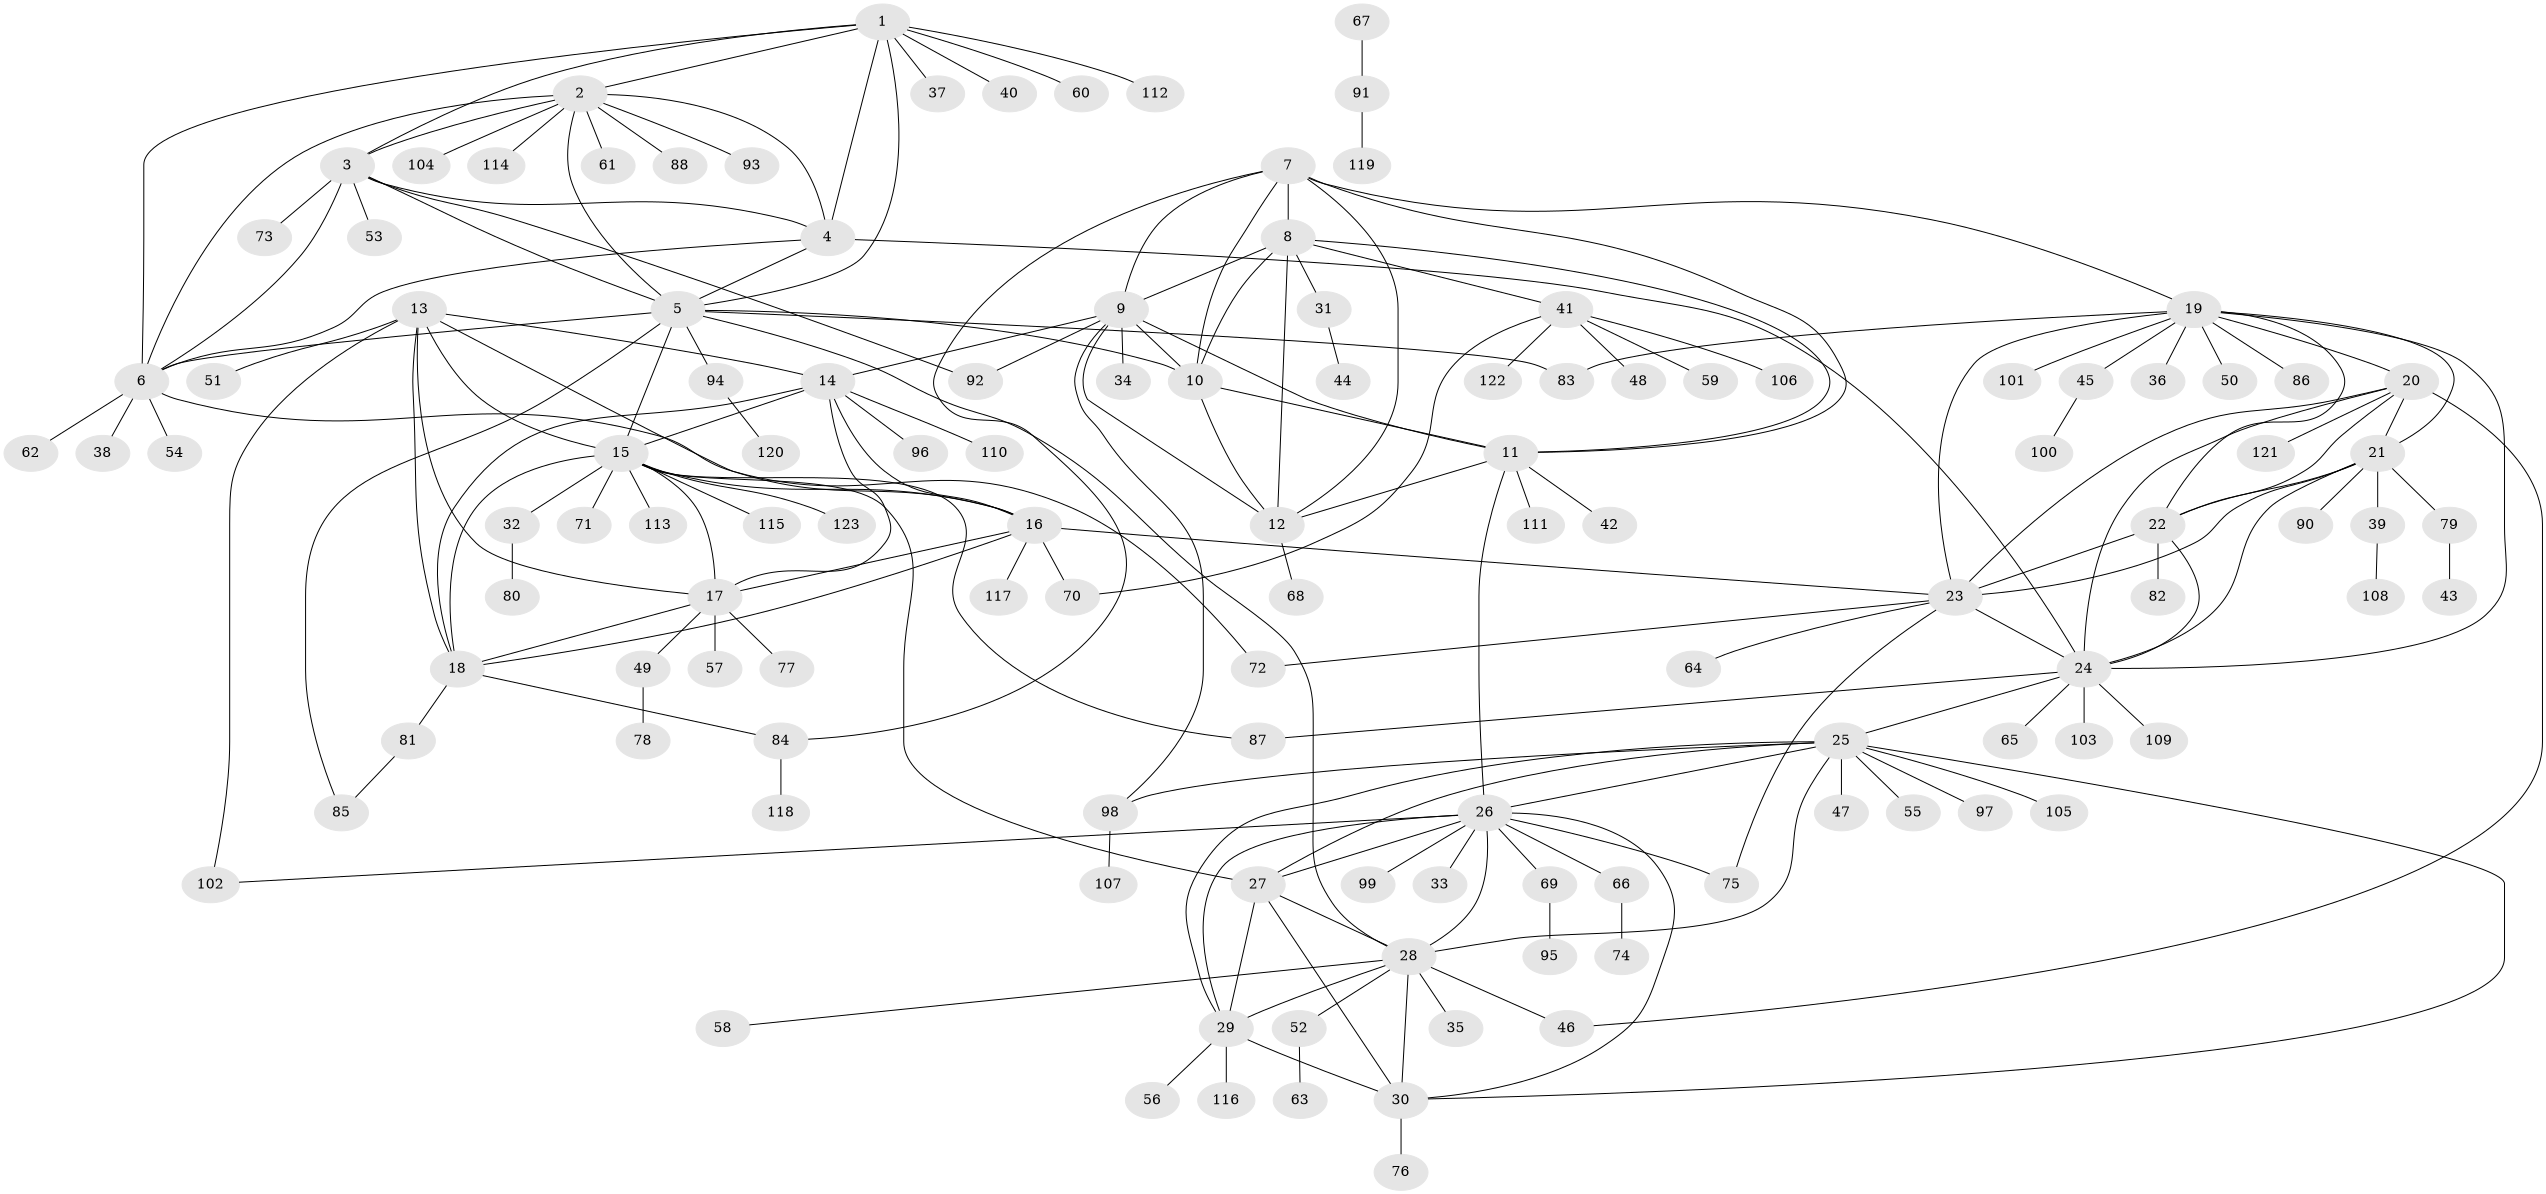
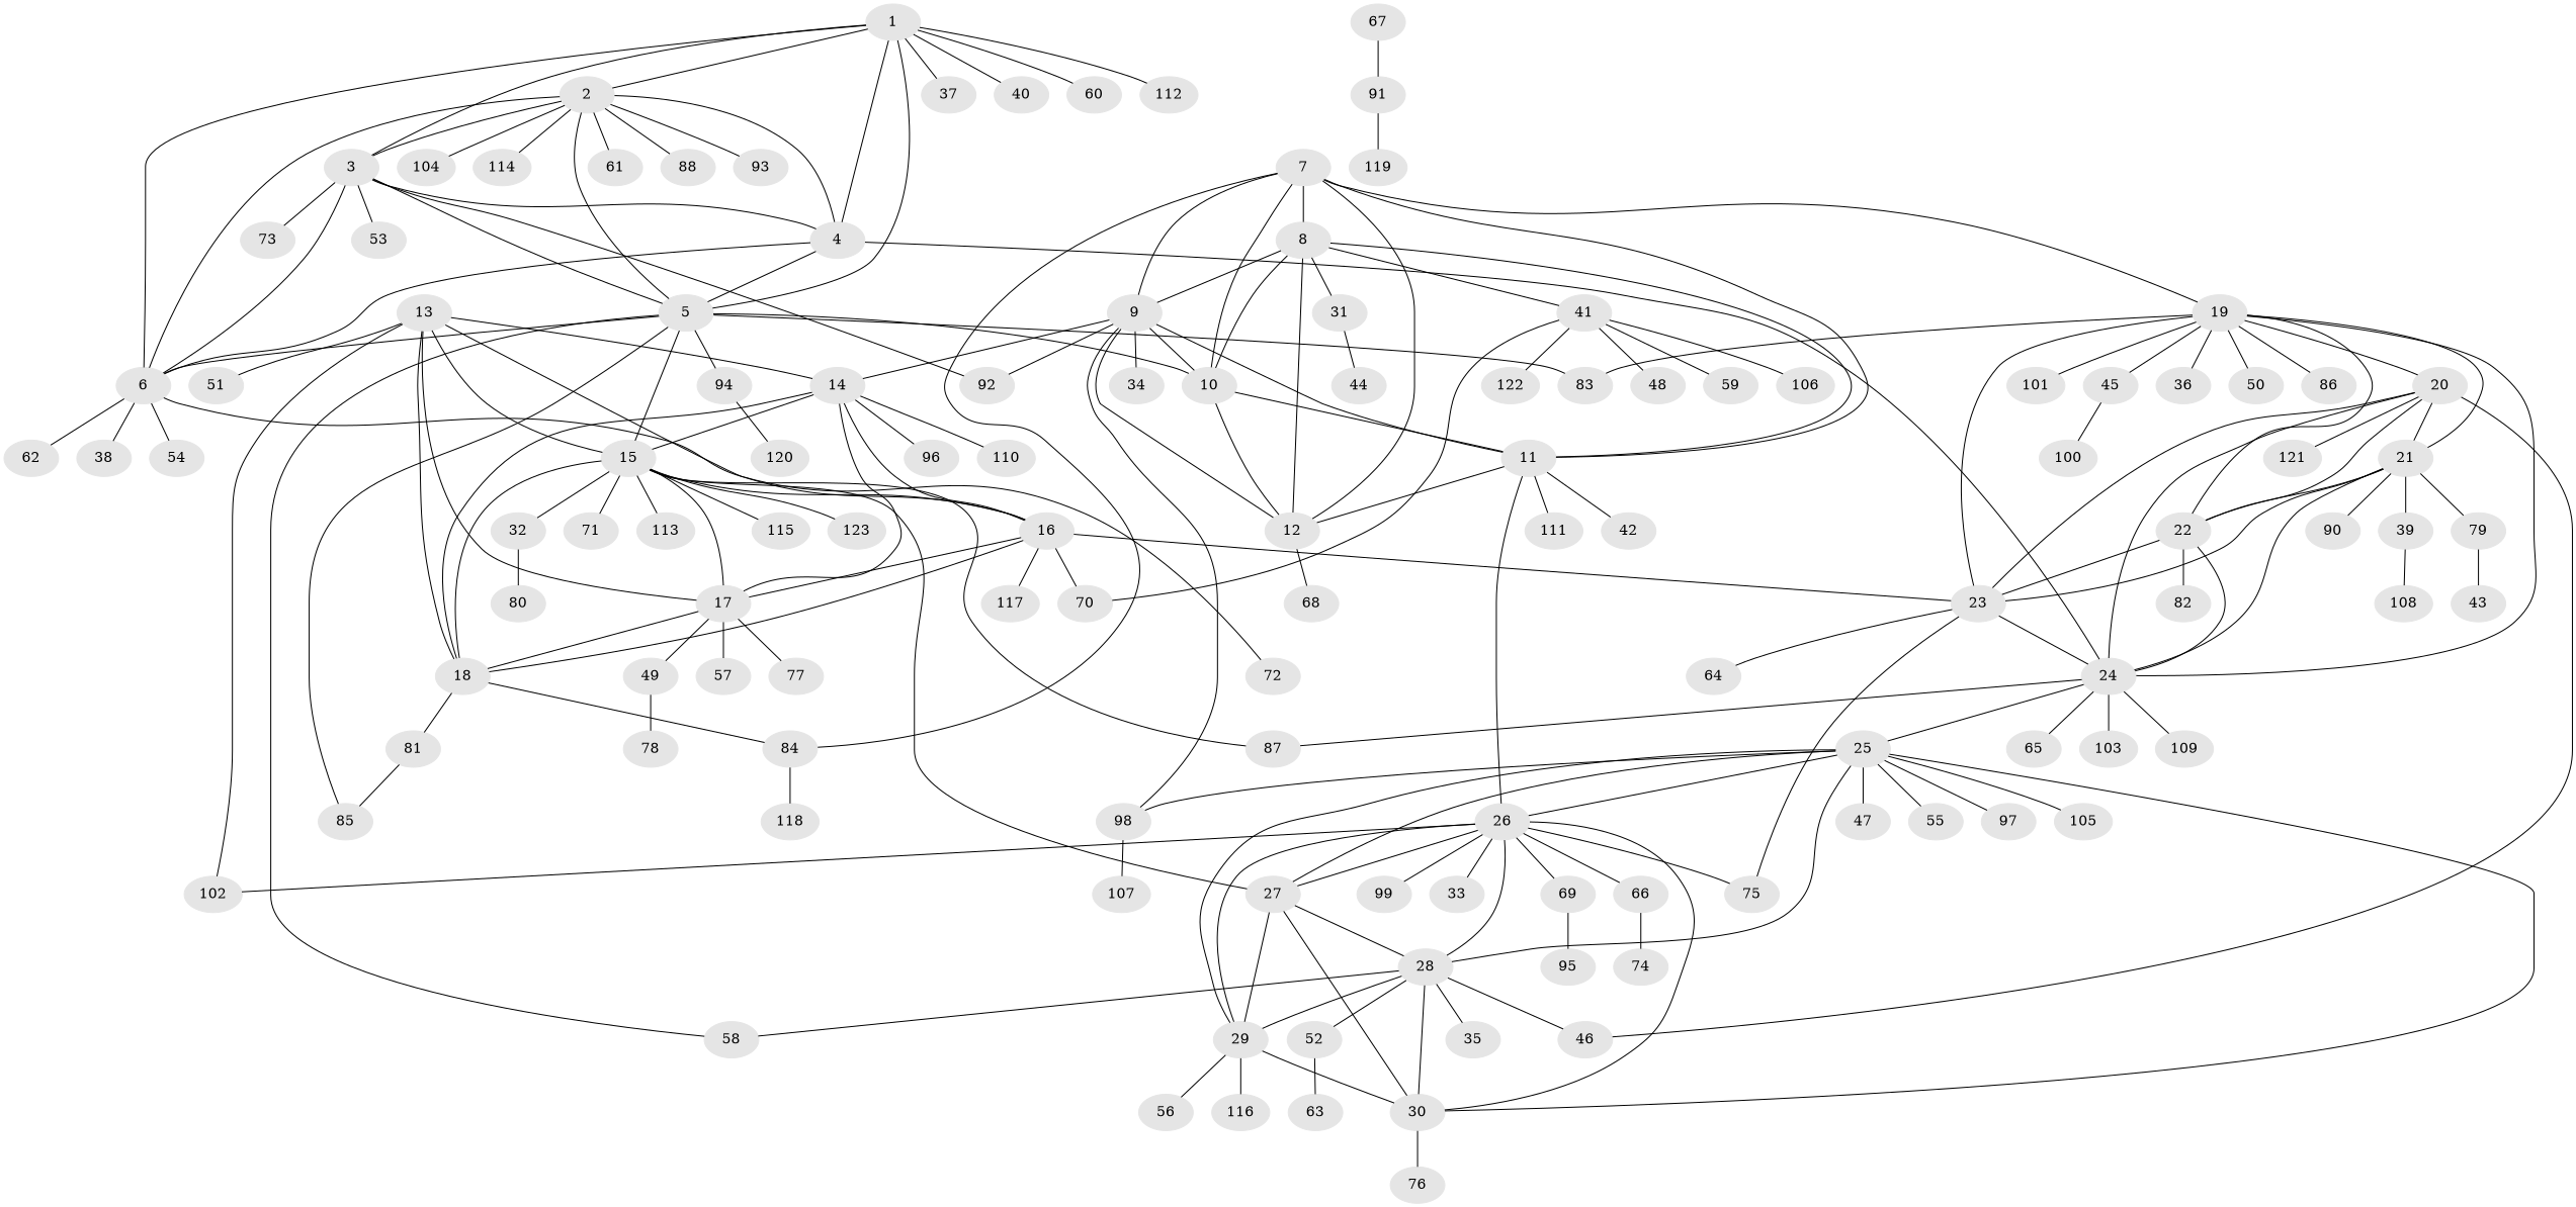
  graph {
    node [color=gray90 style=filled]
    1
    2
    3
    4
    5
    6
    37
    40
    60
    112
    61
    88
    93
    104
    114
    53
    73
    92
    24
    10
    15
    28
    83
    85
    94
    38
    54
    62
    72
    87
    25
    65
    103
    109
    11
    12
    16
    17
    18
    27
    32
    71
    113
    115
    123
    46
    29
    30
    35
    52
    58
    120
    7
    8
    9
    19
    84
    31
    41
    14
    34
    98
    26
    42
    111
    68
    23
    20
    21
    22
    36
    45
    50
    86
    101
    118
    44
    70
    48
    59
    106
    122
    96
    110
    107
    102
    75
    33
    66
    69
    99
    13
    51
    117
    49
    57
    77
    81
    80
    64
    78
    121
    39
    79
    90
    82
    100
    108
    43
    47
    55
    97
    105
    56
    116
    76
    74
    95
    63
    67
    91
    119
    1 -- 2
    1 -- 3
    1 -- 4
    1 -- 5
    1 -- 6
    1 -- 37
    1 -- 40
    1 -- 60
    1 -- 112
    2 -- 3
    2 -- 4
    2 -- 5
    2 -- 6
    2 -- 61
    2 -- 88
    2 -- 93
    2 -- 104
    2 -- 114
    3 -- 4
    3 -- 5
    3 -- 6
    3 -- 53
    3 -- 73
    3 -- 92
    4 -- 5
    4 -- 6
    4 -- 24
    5 -- 6
    5 -- 10
    5 -- 15
-   5 -- 28
+   5 -- 58
    5 -- 83
    5 -- 85
    5 -- 94
    6 -- 38
    6 -- 54
    6 -- 62
    6 -- 72
    24 -- 87
    24 -- 25
    24 -- 65
    24 -- 103
    24 -- 109
    10 -- 11
    10 -- 12
    15 -- 87
    15 -- 16
    15 -- 17
    15 -- 18
    15 -- 27
    15 -- 32
    15 -- 71
    15 -- 113
    15 -- 115
    15 -- 123
    28 -- 46
    28 -- 29
    28 -- 30
    28 -- 35
    28 -- 52
    28 -- 58
    94 -- 120
    25 -- 28
    25 -- 27
    25 -- 29
    25 -- 30
    25 -- 98
    25 -- 26
    25 -- 47
    25 -- 55
    25 -- 97
    25 -- 105
    11 -- 12
    11 -- 26
    11 -- 42
    11 -- 111
    12 -- 68
    16 -- 17
    16 -- 18
    16 -- 23
    16 -- 70
    16 -- 117
    17 -- 18
    17 -- 49
    17 -- 57
    17 -- 77
    18 -- 84
    18 -- 81
    27 -- 28
    27 -- 29
    27 -- 30
    32 -- 80
    29 -- 30
    29 -- 56
    29 -- 116
    30 -- 76
    52 -- 63
    7 -- 10
    7 -- 11
    7 -- 12
    7 -- 8
    7 -- 9
    7 -- 19
    7 -- 84
    8 -- 10
    8 -- 11
    8 -- 12
    8 -- 9
    8 -- 31
    8 -- 41
    9 -- 92
    9 -- 10
    9 -- 11
    9 -- 12
    9 -- 14
    9 -- 34
    9 -- 98
    19 -- 24
    19 -- 83
    19 -- 23
    19 -- 20
    19 -- 21
    19 -- 22
    19 -- 36
    19 -- 45
    19 -- 50
    19 -- 86
    19 -- 101
    84 -- 118
    31 -- 44
    41 -- 70
    41 -- 48
    41 -- 59
    41 -- 106
    41 -- 122
    14 -- 15
    14 -- 16
    14 -- 17
    14 -- 18
    14 -- 96
    14 -- 110
    98 -- 107
    26 -- 28
    26 -- 27
    26 -- 29
    26 -- 30
    26 -- 102
    26 -- 75
    26 -- 33
    26 -- 66
    26 -- 69
    26 -- 99
    23 -- 24
-   23 -- 72
    23 -- 75
    23 -- 64
    20 -- 24
    20 -- 46
    20 -- 23
    20 -- 21
    20 -- 22
    20 -- 121
    21 -- 24
    21 -- 23
    21 -- 22
    21 -- 39
    21 -- 79
    21 -- 90
    22 -- 24
    22 -- 23
    22 -- 82
    45 -- 100
    66 -- 74
    69 -- 95
    13 -- 15
    13 -- 16
    13 -- 17
    13 -- 18
    13 -- 14
    13 -- 102
    13 -- 51
    49 -- 78
    81 -- 85
    39 -- 108
    79 -- 43
    67 -- 91
    91 -- 119
  }
